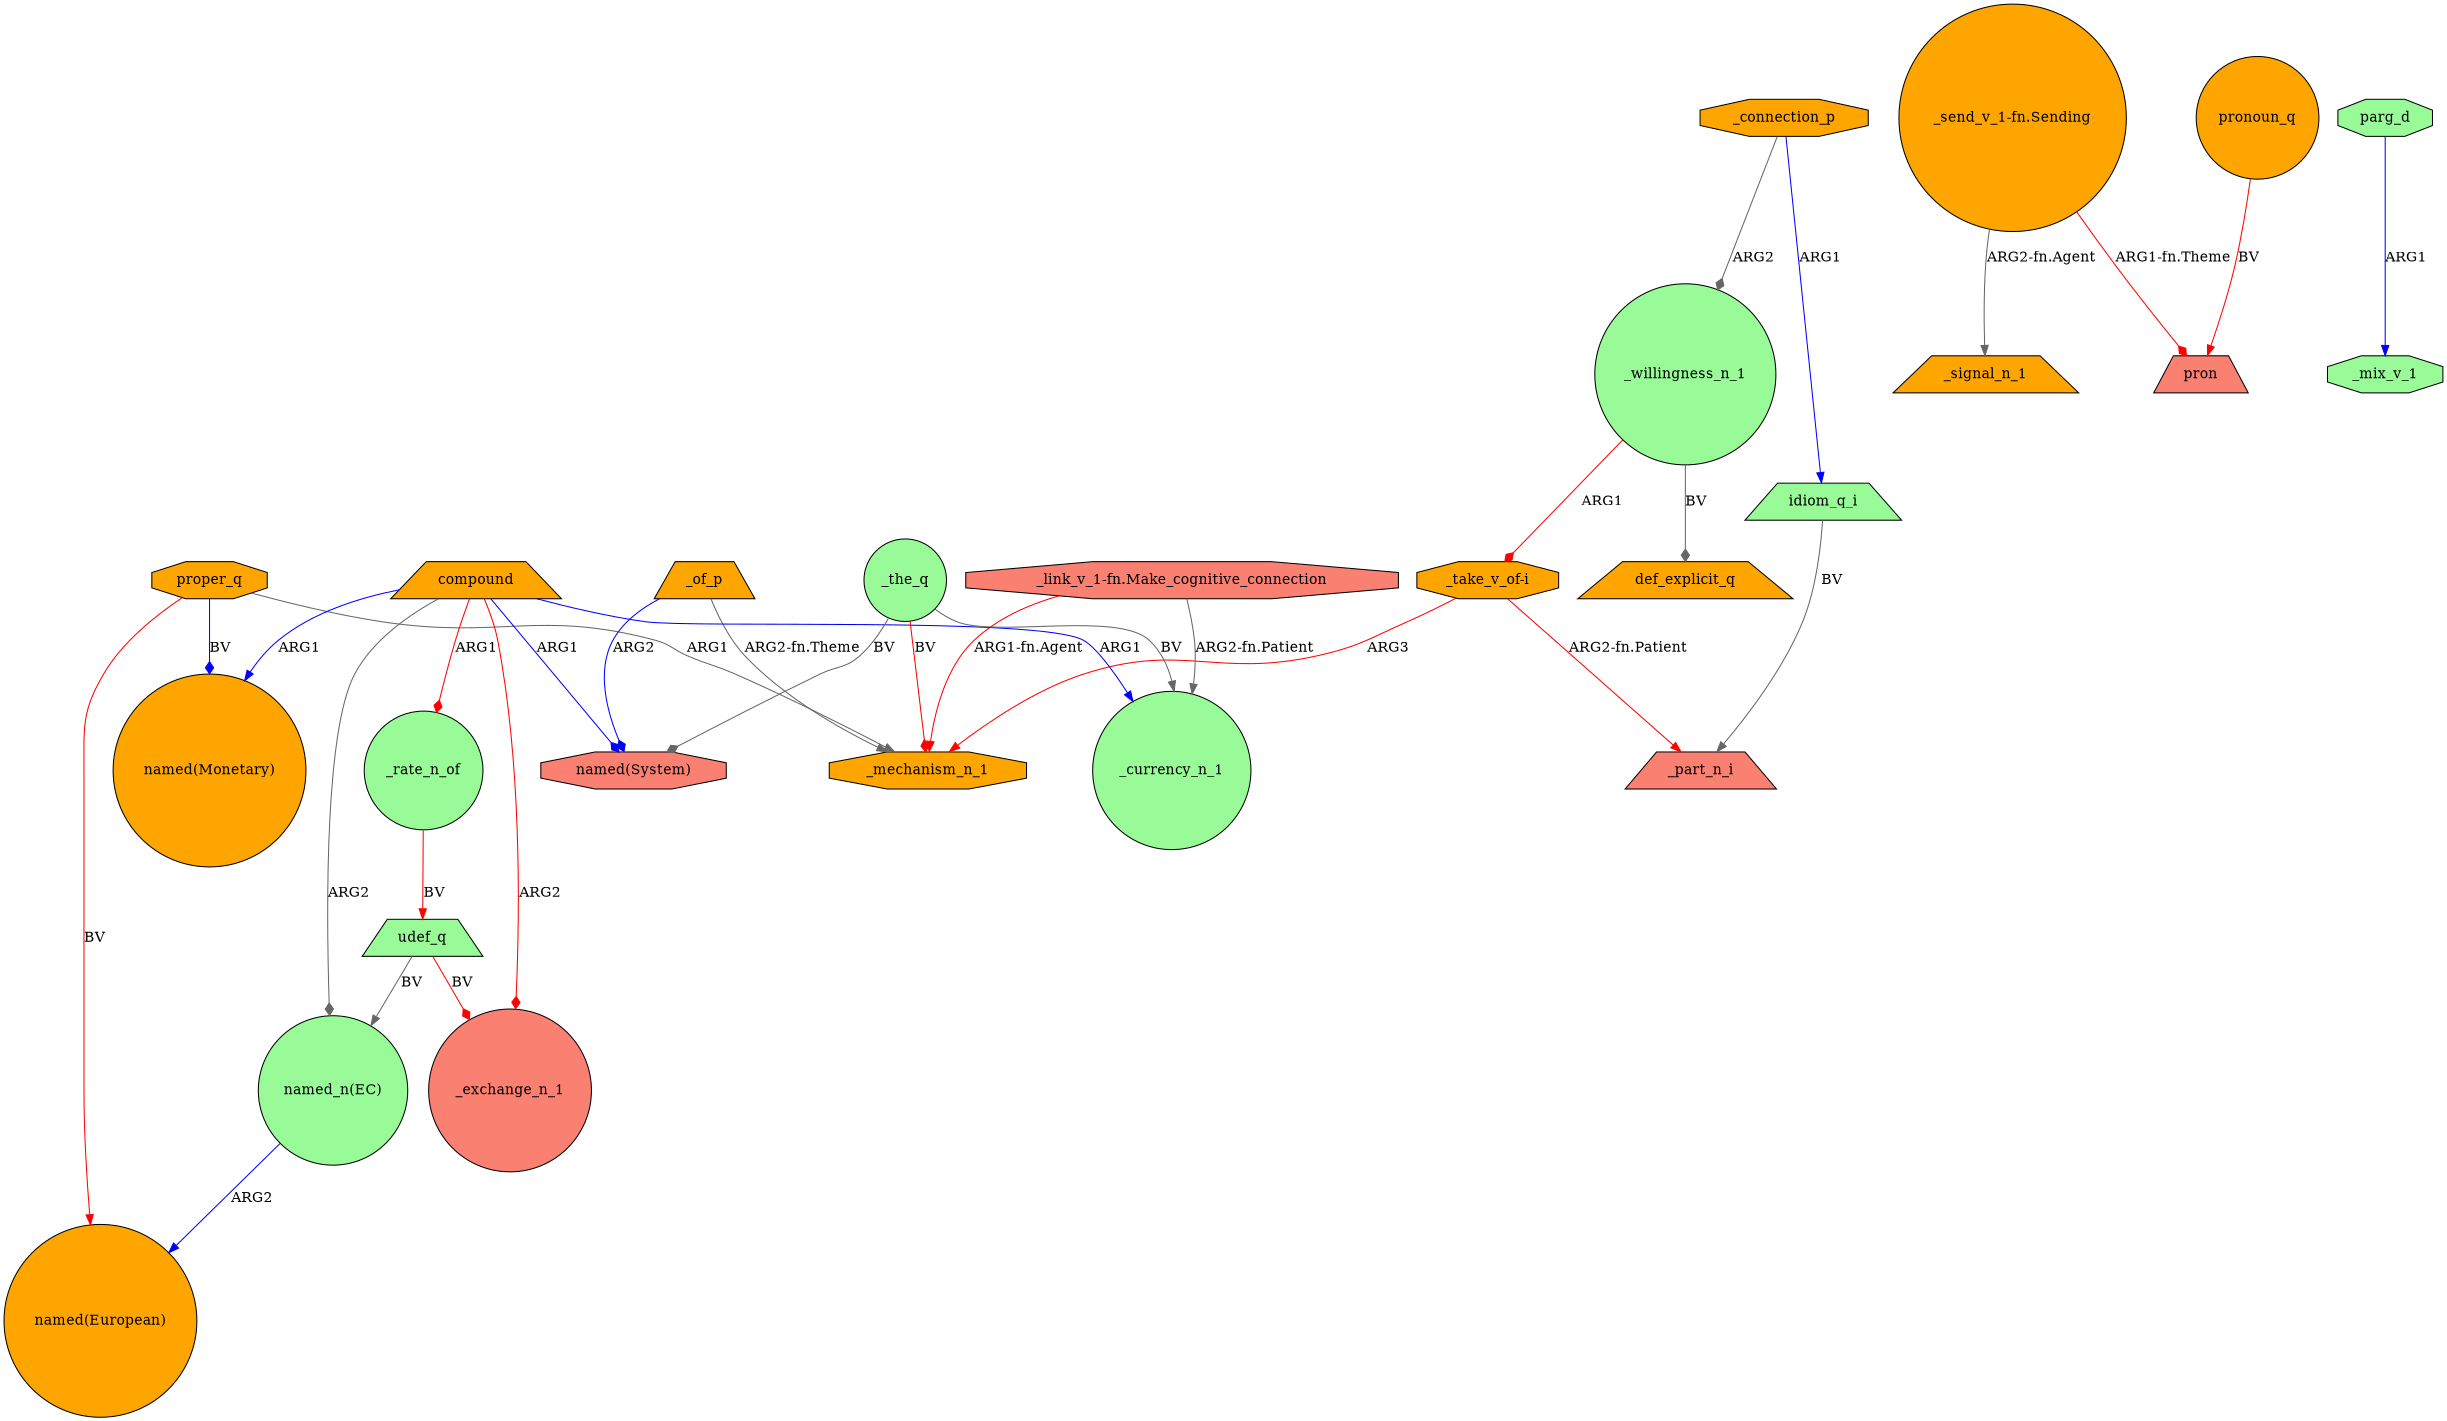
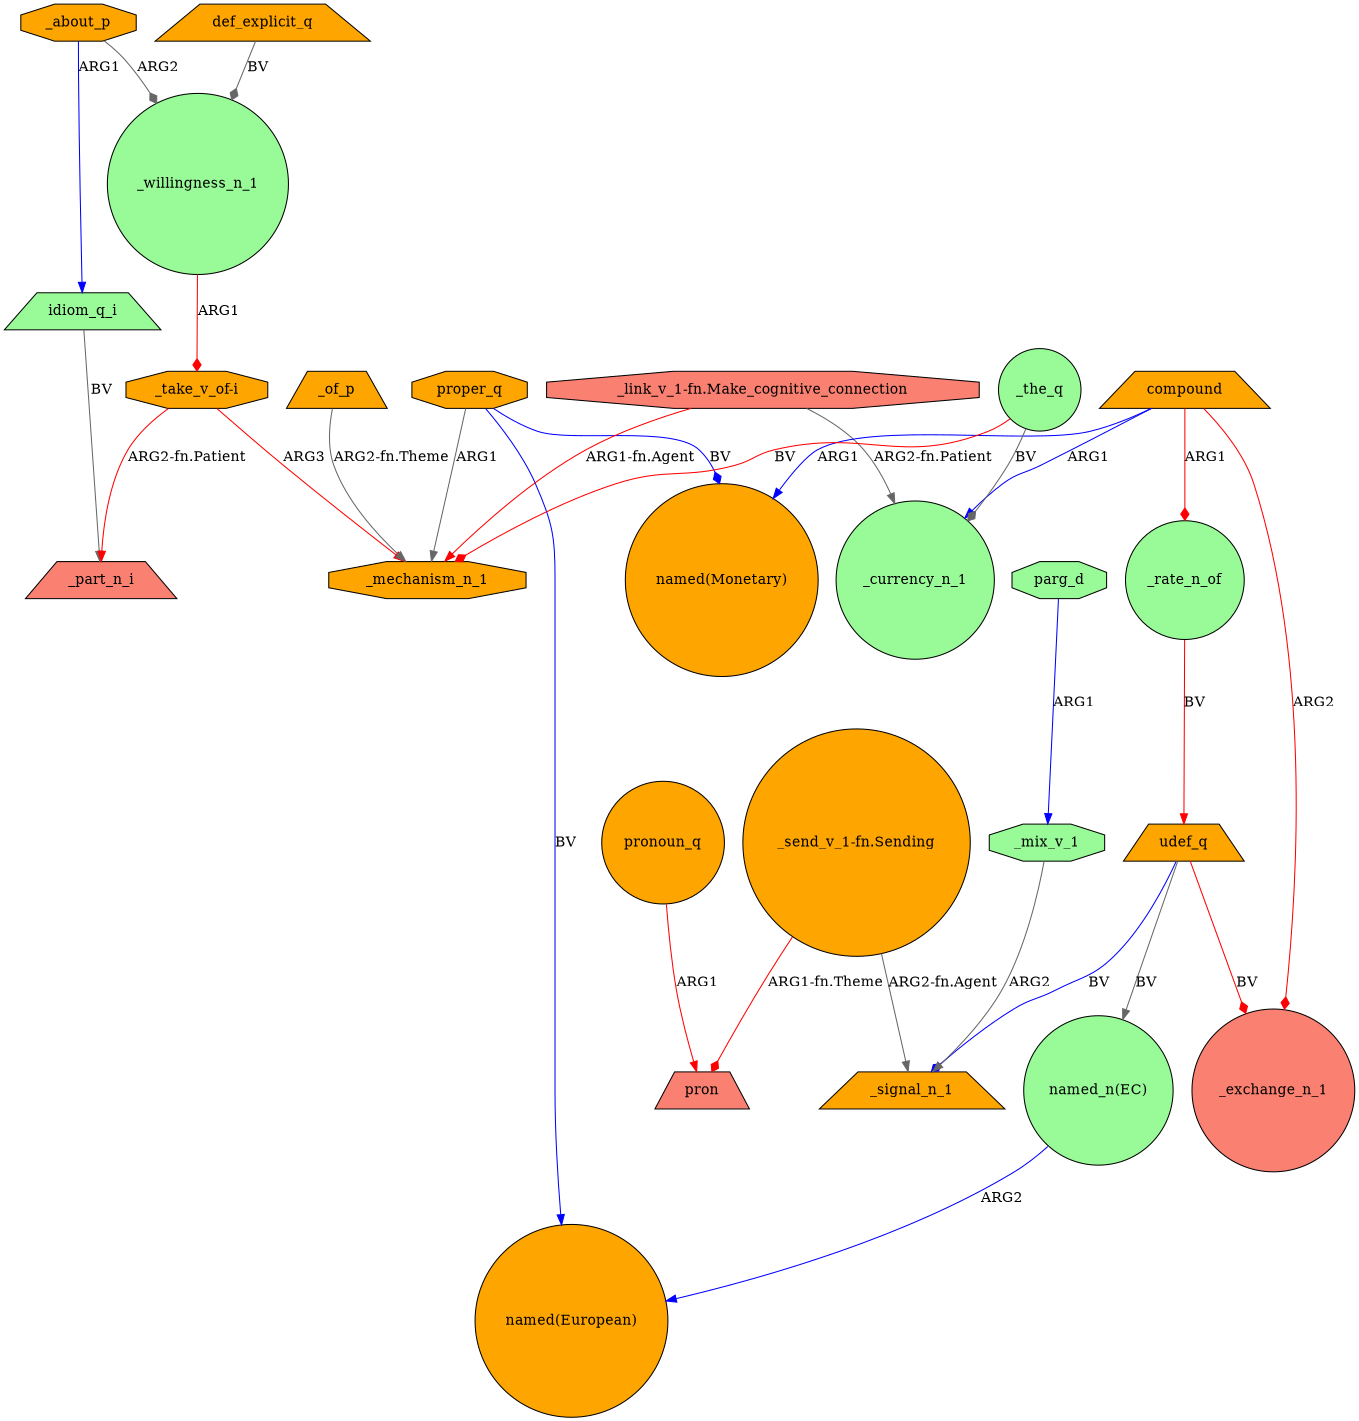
  digraph {
    node [fillcolor=orange shape=circle style=filled]
    edge [arrowhead=normal color=gray40]
    idiom_q_i [fillcolor=palegreen shape=trapezium]
    _part_n_i [fillcolor=salmon shape=trapezium]
    proper_q [shape=octagon]
    "named(Monetary)"
    "named(European)"
    _mechanism_n_1 [shape=octagon]
    _willingness_n_1 [fillcolor=palegreen]
    "_take_v_of-i" [shape=octagon]
    pron [fillcolor=salmon shape=trapezium]
    "_send_v_1-fn.Sending"
    _signal_n_1 [shape=trapezium]
    _of_p [shape=trapezium]
-   "named(System)" [fillcolor=salmon shape=octagon]
    "_link_v_1-fn.Make_cognitive_connection" [fillcolor=salmon shape=octagon]
    _currency_n_1 [fillcolor=palegreen]
    compound [shape=trapezium]
    _rate_n_of [fillcolor=palegreen]
    _exchange_n_1 [fillcolor=salmon]
    "named_n(EC)" [fillcolor=palegreen]
-   udef_q [fillcolor=palegreen shape=trapezium]
+   udef_q [shape=trapezium]
    parg_d [fillcolor=palegreen shape=octagon]
    _mix_v_1 [fillcolor=palegreen shape=octagon]
    _the_q [fillcolor=palegreen]
-   _about_p [shape=octagon label=_connection_p]
+   _about_p [shape=octagon]
    pronoun_q
    def_explicit_q [shape=trapezium]
    idiom_q_i -> _part_n_i [label=BV]
    proper_q -> "named(Monetary)" [arrowhead=diamond color=blue label=BV]
-   proper_q -> "named(European)" [color=red label=BV]
+   proper_q -> "named(European)" [color=blue label=BV]
    proper_q -> _mechanism_n_1 [label=ARG1]
    _willingness_n_1 -> "_take_v_of-i" [arrowhead=diamond color=red label=ARG1]
    "_take_v_of-i" -> _part_n_i [color=red label="ARG2-fn.Patient"]
    "_take_v_of-i" -> _mechanism_n_1 [color=red label=ARG3]
    "_send_v_1-fn.Sending" -> pron [arrowhead=diamond color=red label="ARG1-fn.Theme"]
    "_send_v_1-fn.Sending" -> _signal_n_1 [label="ARG2-fn.Agent"]
    _of_p -> _mechanism_n_1 [label="ARG2-fn.Theme"]
-   _of_p -> "named(System)" [arrowhead=diamond color=blue label=ARG2]
    "_link_v_1-fn.Make_cognitive_connection" -> _mechanism_n_1 [color=red label="ARG1-fn.Agent"]
    "_link_v_1-fn.Make_cognitive_connection" -> _currency_n_1 [label="ARG2-fn.Patient"]
    compound -> "named(Monetary)" [color=blue label=ARG1]
-   compound -> "named(System)" [arrowhead=diamond color=blue label=ARG1]
    compound -> _currency_n_1 [color=blue label=ARG1]
    compound -> _rate_n_of [arrowhead=diamond color=red label=ARG1]
    compound -> _exchange_n_1 [arrowhead=diamond color=red label=ARG2]
-   compound -> "named_n(EC)" [arrowhead=diamond label=ARG2]
    _rate_n_of -> udef_q [color=red label=BV]
    "named_n(EC)" -> "named(European)" [color=blue label=ARG2]
+   udef_q -> _signal_n_1 [arrowhead=diamond color=blue label=BV]
    udef_q -> _exchange_n_1 [arrowhead=diamond color=red label=BV]
    udef_q -> "named_n(EC)" [label=BV]
    parg_d -> _mix_v_1 [color=blue label=ARG1]
+   _mix_v_1 -> _signal_n_1 [label=ARG2]
    _the_q -> _mechanism_n_1 [arrowhead=diamond color=red label=BV]
-   _the_q -> "named(System)" [arrowhead=diamond label=BV]
-   _the_q -> _currency_n_1 [label=BV]
+   _the_q -> _currency_n_1 [arrowhead=diamond label=BV]
    _about_p -> idiom_q_i [color=blue label=ARG1]
    _about_p -> _willingness_n_1 [arrowhead=diamond label=ARG2]
-   pronoun_q -> pron [color=red label=BV]
-   _willingness_n_1 -> def_explicit_q [arrowhead=diamond label=BV]
+   pronoun_q -> pron [color=red label=ARG1]
+   def_explicit_q -> _willingness_n_1 [arrowhead=diamond label=BV]
  }
